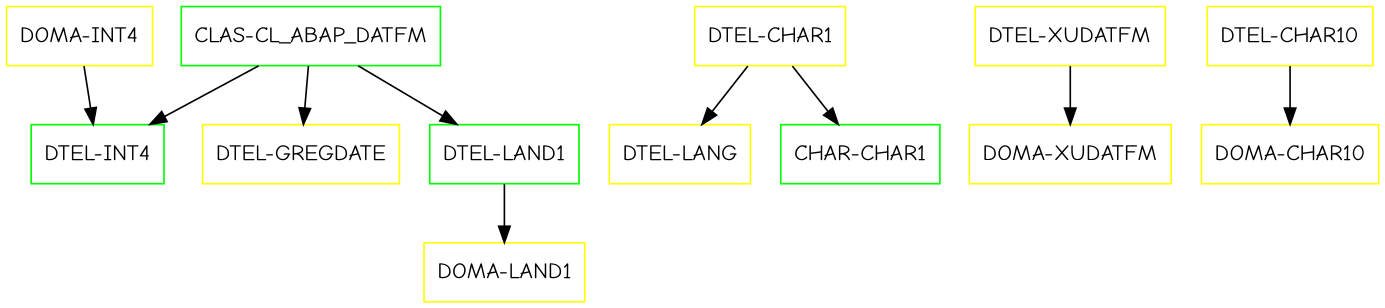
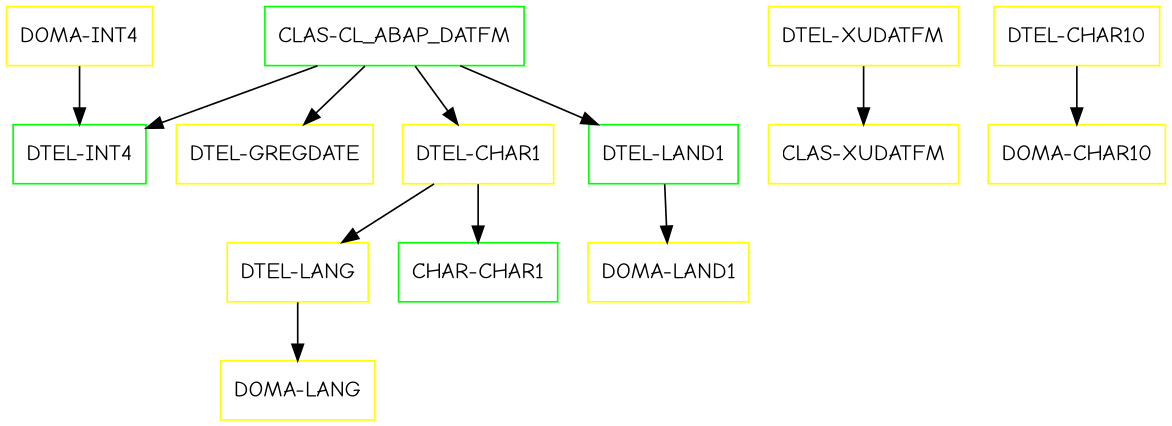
  digraph {
    fontname="Comic Neue"
    node [color=yellow fontname="Comic Neue" shape=box]
    edge [fontname="Comic Neue"]
    "CLAS-CL_ABAP_DATFM" [color=green]
    "DTEL-INT4" [color=green]
    "DTEL-GREGDATE"
    "DTEL-CHAR1"
    "DTEL-LAND1" [color=green]
    "DTEL-LANG"
+   "DOMA-LANG"
    n8 [color=green label="CHAR-CHAR1"]
    "DTEL-XUDATFM"
-   "DOMA-XUDATFM"
+   "DOMA-XUDATFM" [label="CLAS-XUDATFM"]
    "DTEL-CHAR10"
    "DOMA-CHAR10"
    "DOMA-LAND1"
    "DOMA-INT4"
    "CLAS-CL_ABAP_DATFM" -> "DTEL-INT4"
    "CLAS-CL_ABAP_DATFM" -> "DTEL-GREGDATE"
+   "CLAS-CL_ABAP_DATFM" -> "DTEL-CHAR1"
    "CLAS-CL_ABAP_DATFM" -> "DTEL-LAND1"
    "DTEL-CHAR1" -> "DTEL-LANG"
    "DTEL-CHAR1" -> n8
    "DTEL-LAND1" -> "DOMA-LAND1"
+   "DTEL-LANG" -> "DOMA-LANG"
    "DTEL-XUDATFM" -> "DOMA-XUDATFM"
    "DTEL-CHAR10" -> "DOMA-CHAR10"
    "DOMA-INT4" -> "DTEL-INT4"
  }
